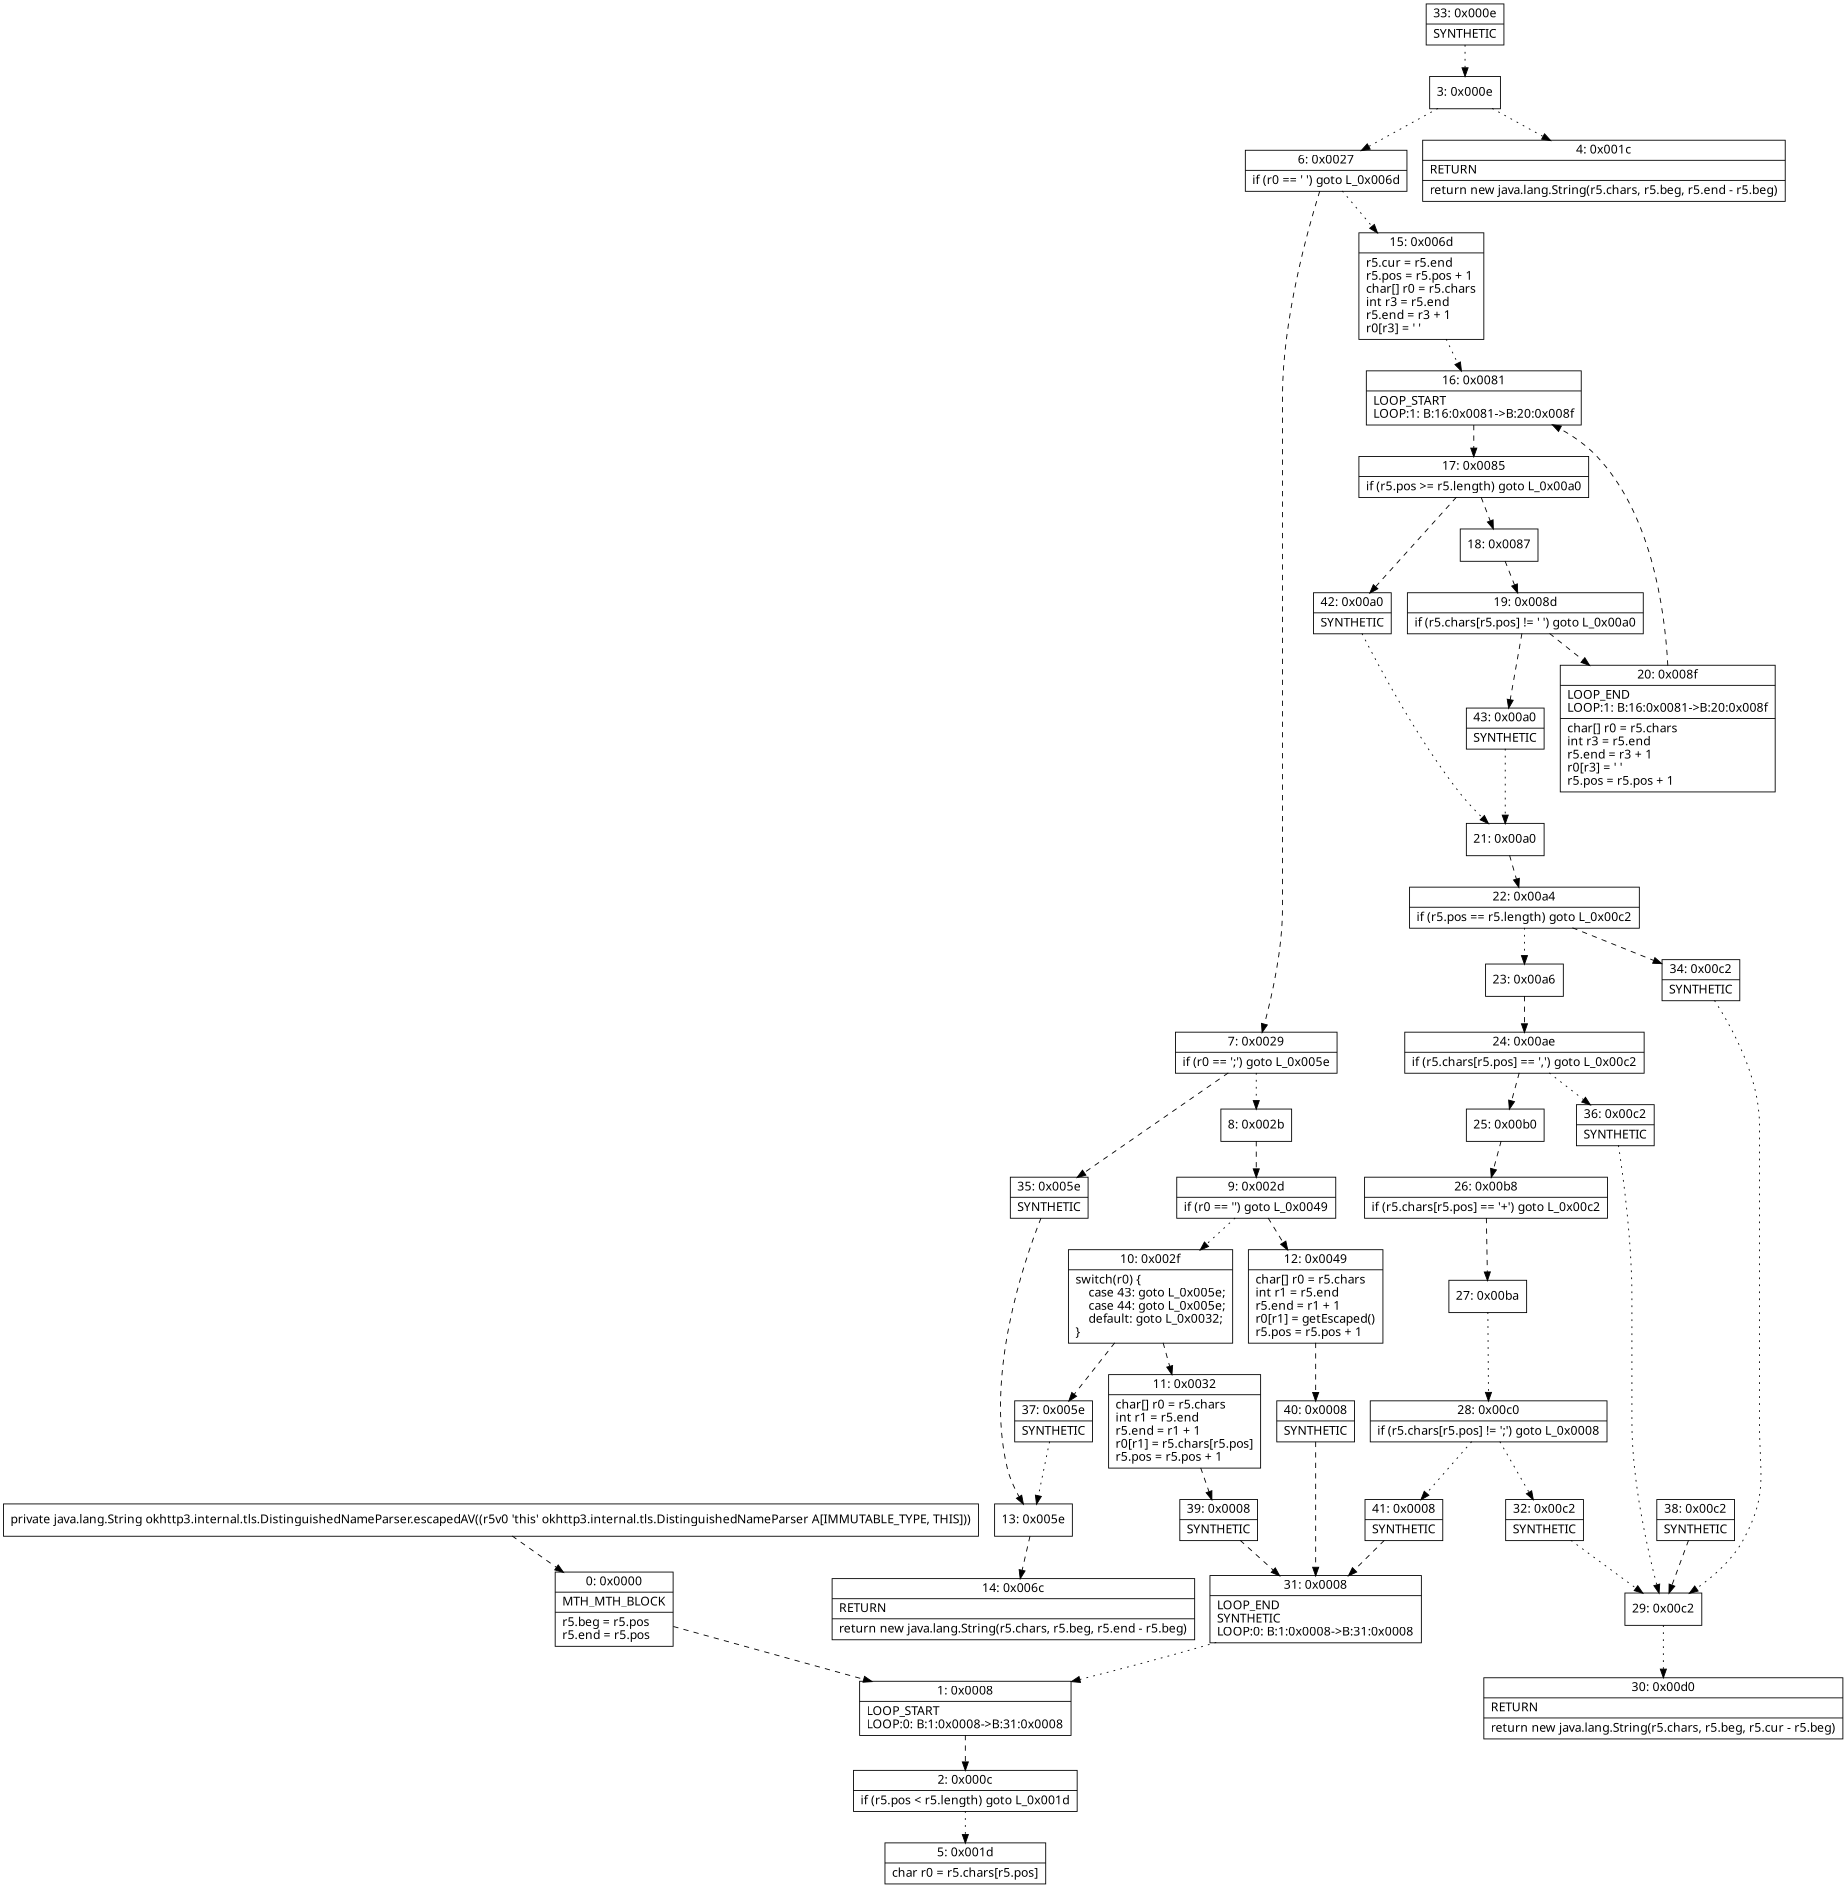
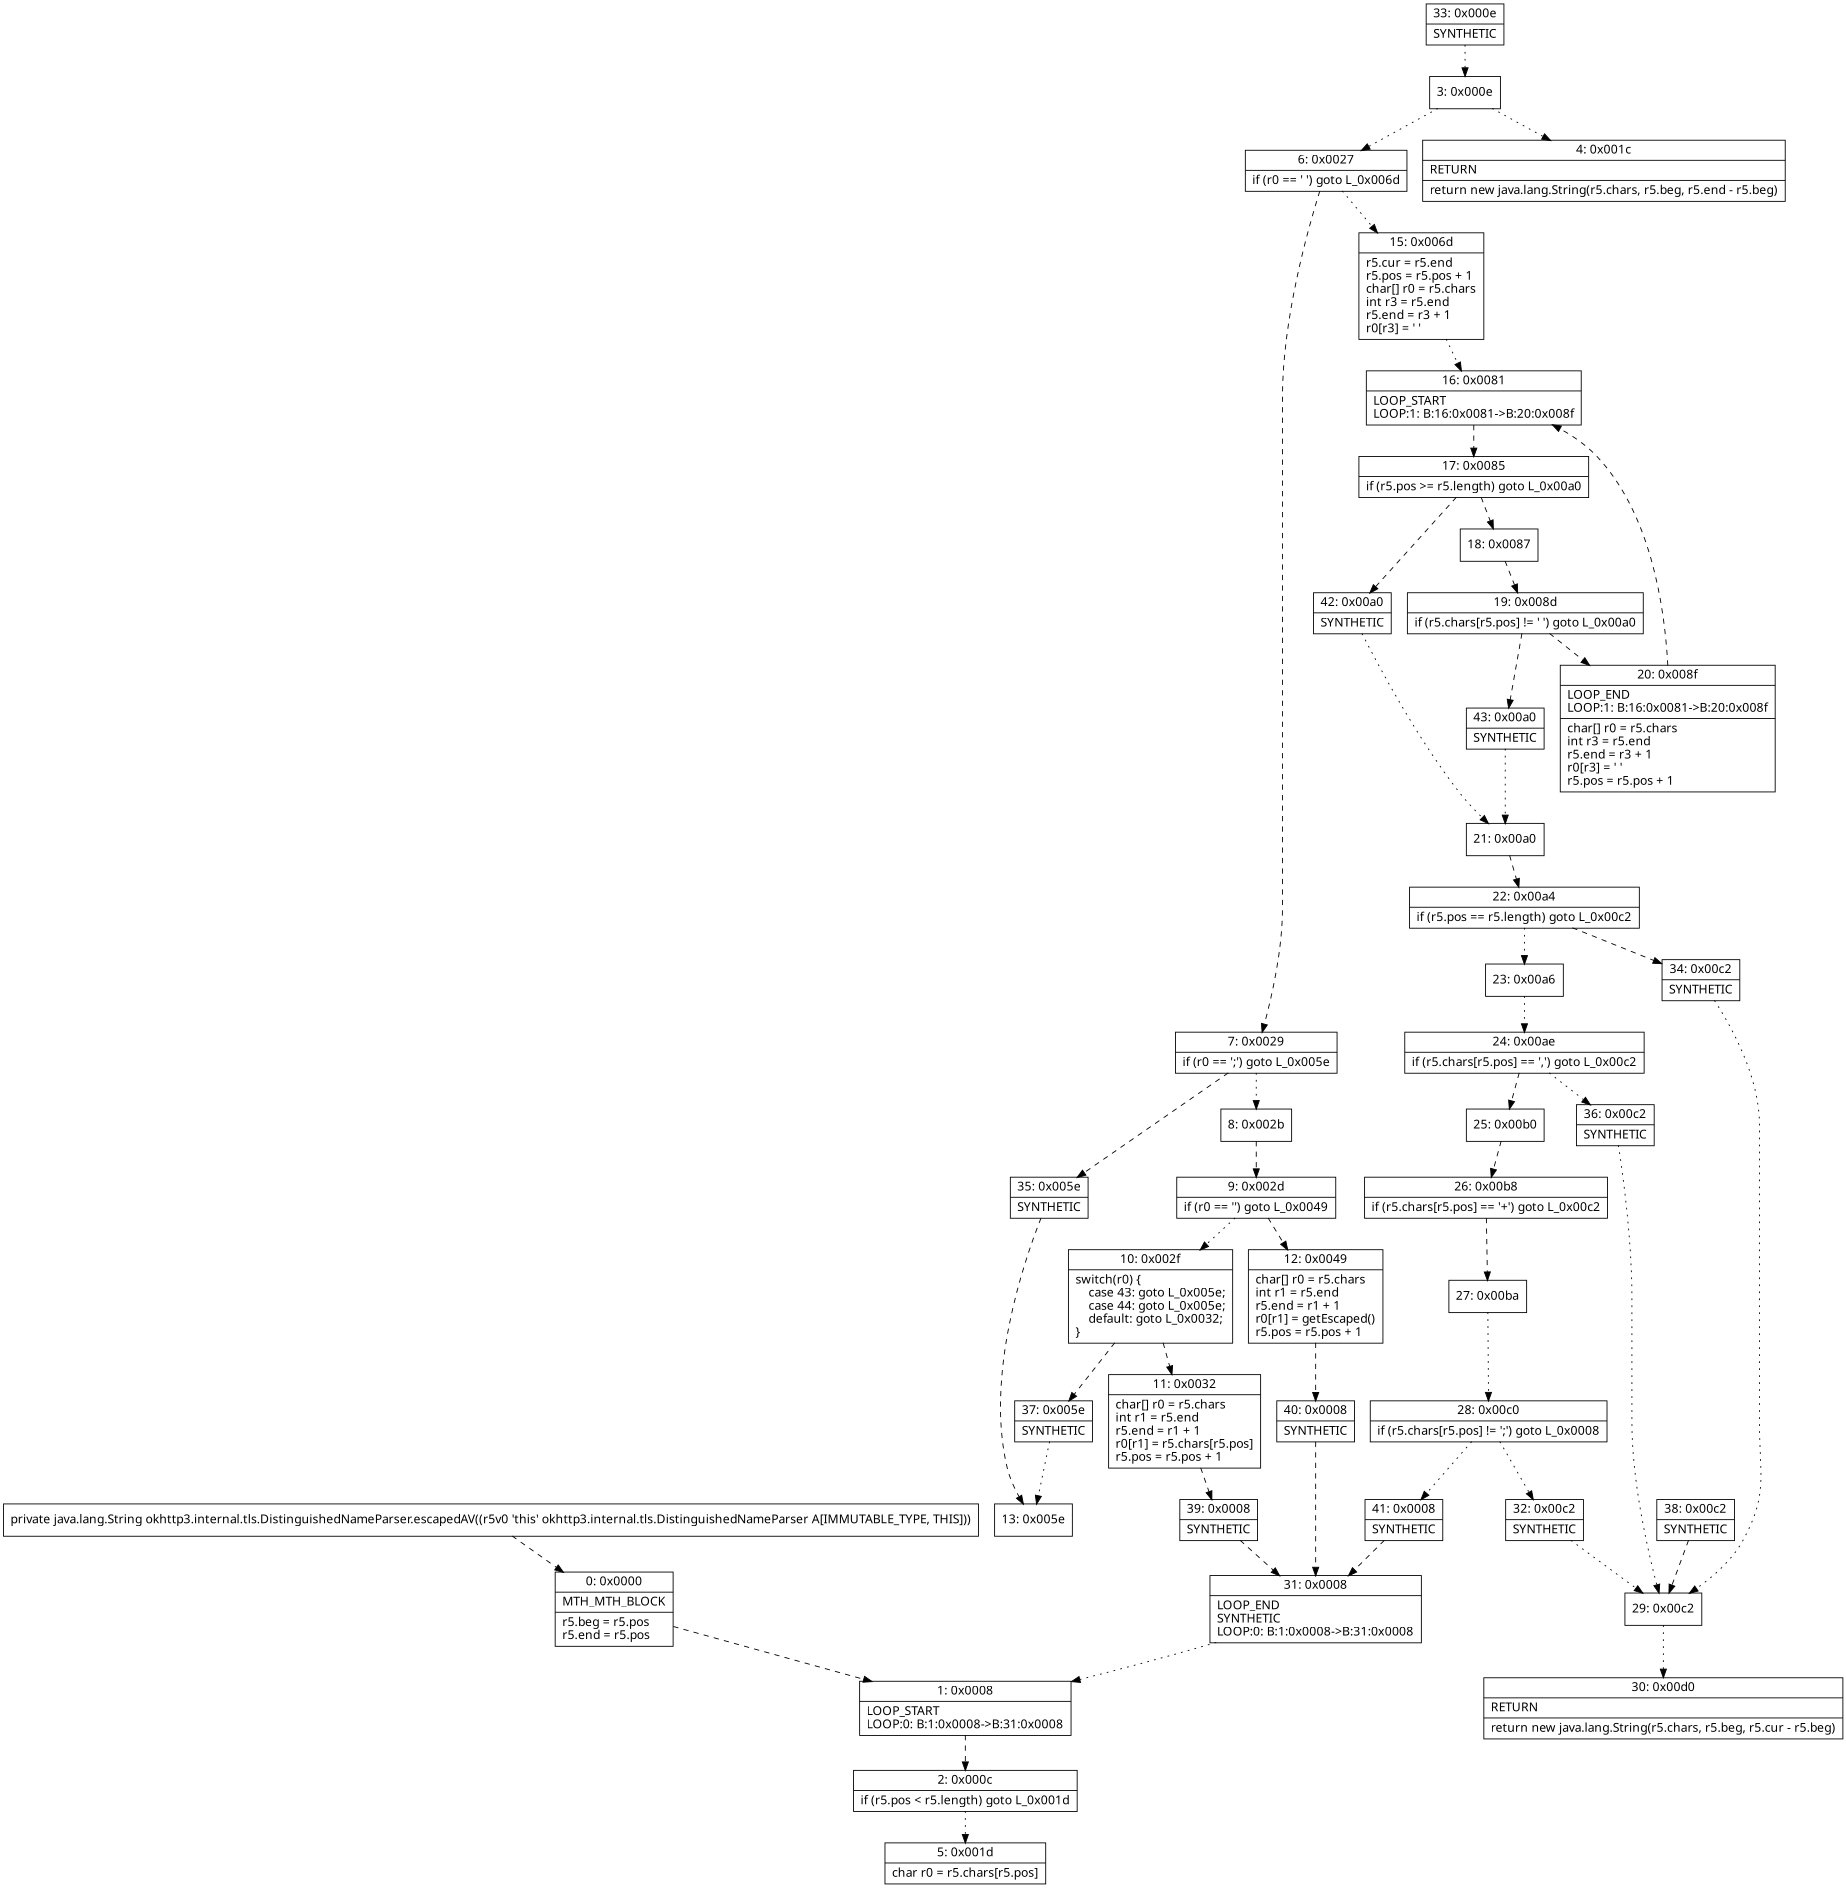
  digraph {
    fontname="Noto Sans"
    node [fontname="Noto Sans" shape=record]
    edge [fontname="Noto Sans" style=dashed]
    n1 [label="{0\:\ 0x0000|MTH_MTH_BLOCK\l|r5.beg = r5.pos\lr5.end = r5.pos\l}"]
    n2 [label="{1\:\ 0x0008|LOOP_START\lLOOP:0: B:1:0x0008\-\>B:31:0x0008\l}"]
    n3 [label="{2\:\ 0x000c|if (r5.pos \< r5.length) goto L_0x001d\l}"]
    n4 [label="{5\:\ 0x001d|char r0 = r5.chars[r5.pos]\l}"]
    n5 [label="{33\:\ 0x000e|SYNTHETIC\l}"]
    n6 [label="{3\:\ 0x000e}"]
    n7 [label="{4\:\ 0x001c|RETURN\l|return new java.lang.String(r5.chars, r5.beg, r5.end \- r5.beg)\l}"]
    n8 [label="{6\:\ 0x0027|if (r0 == ' ') goto L_0x006d\l}"]
    n9 [label="{7\:\ 0x0029|if (r0 == ';') goto L_0x005e\l}"]
    n10 [label="{15\:\ 0x006d|r5.cur = r5.end\lr5.pos = r5.pos + 1\lchar[] r0 = r5.chars\lint r3 = r5.end\lr5.end = r3 + 1\lr0[r3] = ' '\l}"]
    n11 [label="{8\:\ 0x002b}"]
    n12 [label="{35\:\ 0x005e|SYNTHETIC\l}"]
    n13 [label="{16\:\ 0x0081|LOOP_START\lLOOP:1: B:16:0x0081\-\>B:20:0x008f\l}"]
    n14 [label="{9\:\ 0x002d|if (r0 == '') goto L_0x0049\l}"]
    n15 [label="{13\:\ 0x005e}"]
    n16 [label="{10\:\ 0x002f|switch(r0) \{\l    case 43: goto L_0x005e;\l    case 44: goto L_0x005e;\l    default: goto L_0x0032;\l\}\l}"]
    n17 [label="{12\:\ 0x0049|char[] r0 = r5.chars\lint r1 = r5.end\lr5.end = r1 + 1\lr0[r1] = getEscaped()\lr5.pos = r5.pos + 1\l}"]
    n18 [label="{11\:\ 0x0032|char[] r0 = r5.chars\lint r1 = r5.end\lr5.end = r1 + 1\lr0[r1] = r5.chars[r5.pos]\lr5.pos = r5.pos + 1\l}"]
    n19 [label="{37\:\ 0x005e|SYNTHETIC\l}"]
    n20 [label="{40\:\ 0x0008|SYNTHETIC\l}"]
    n21 [label="{39\:\ 0x0008|SYNTHETIC\l}"]
    n22 [label="{31\:\ 0x0008|LOOP_END\lSYNTHETIC\lLOOP:0: B:1:0x0008\-\>B:31:0x0008\l}"]
-   n23 [label="{14\:\ 0x006c|RETURN\l|return new java.lang.String(r5.chars, r5.beg, r5.end \- r5.beg)\l}"]
    n24 [label="{17\:\ 0x0085|if (r5.pos \>= r5.length) goto L_0x00a0\l}"]
    n25 [label="{18\:\ 0x0087}"]
    n26 [label="{42\:\ 0x00a0|SYNTHETIC\l}"]
    n27 [label="{19\:\ 0x008d|if (r5.chars[r5.pos] != ' ') goto L_0x00a0\l}"]
    n28 [label="{21\:\ 0x00a0}"]
    n29 [label="{20\:\ 0x008f|LOOP_END\lLOOP:1: B:16:0x0081\-\>B:20:0x008f\l|char[] r0 = r5.chars\lint r3 = r5.end\lr5.end = r3 + 1\lr0[r3] = ' '\lr5.pos = r5.pos + 1\l}"]
    n30 [label="{43\:\ 0x00a0|SYNTHETIC\l}"]
    n31 [label="{22\:\ 0x00a4|if (r5.pos == r5.length) goto L_0x00c2\l}"]
    n32 [label="{23\:\ 0x00a6}"]
    n33 [label="{34\:\ 0x00c2|SYNTHETIC\l}"]
    n34 [label="{24\:\ 0x00ae|if (r5.chars[r5.pos] == ',') goto L_0x00c2\l}"]
    n35 [label="{29\:\ 0x00c2}"]
    n36 [label="{25\:\ 0x00b0}"]
    n37 [label="{36\:\ 0x00c2|SYNTHETIC\l}"]
    n38 [label="{26\:\ 0x00b8|if (r5.chars[r5.pos] == '+') goto L_0x00c2\l}"]
    n39 [label="{27\:\ 0x00ba}"]
    n40 [label="{28\:\ 0x00c0|if (r5.chars[r5.pos] != ';') goto L_0x0008\l}"]
    n41 [label="{38\:\ 0x00c2|SYNTHETIC\l}"]
    n42 [label="{32\:\ 0x00c2|SYNTHETIC\l}"]
    n43 [label="{41\:\ 0x0008|SYNTHETIC\l}"]
    n44 [label="{30\:\ 0x00d0|RETURN\l|return new java.lang.String(r5.chars, r5.beg, r5.cur \- r5.beg)\l}"]
    n45 [label="{private java.lang.String okhttp3.internal.tls.DistinguishedNameParser.escapedAV((r5v0 'this' okhttp3.internal.tls.DistinguishedNameParser A[IMMUTABLE_TYPE, THIS])) }"]
    n1 -> n2
    n2 -> n3
    n3 -> n4 [style=dotted]
    n5 -> n6 [style=dotted]
    n6 -> n7 [style=dotted]
    n6 -> n8 [style=dotted]
    n8 -> n9
    n8 -> n10 [style=dotted]
    n9 -> n11 [style=dotted]
    n9 -> n12
    n10 -> n13 [style=dotted]
    n11 -> n14
    n12 -> n15
    n13 -> n24
    n14 -> n16 [style=dotted]
    n14 -> n17
-   n15 -> n23
    n16 -> n18
    n16 -> n19
    n17 -> n20
    n18 -> n21
    n19 -> n15 [style=dotted]
    n20 -> n22
    n21 -> n22
    n22 -> n2 [style=dotted]
    n24 -> n25
    n24 -> n26
    n25 -> n27
    n26 -> n28 [style=dotted]
    n27 -> n29
    n27 -> n30
    n28 -> n31
    n29 -> n13
    n30 -> n28 [style=dotted]
    n31 -> n32 [style=dotted]
    n31 -> n33
-   n32 -> n34
+   n32 -> n34 [style=dotted]
    n33 -> n35 [style=dotted]
    n34 -> n36
    n34 -> n37 [style=dotted]
    n35 -> n44 [style=dotted]
    n36 -> n38
    n37 -> n35 [style=dotted]
    n38 -> n39
    n39 -> n40 [style=dotted]
    n40 -> n42 [style=dotted]
    n40 -> n43 [style=dotted]
    n41 -> n35
    n42 -> n35 [style=dotted]
    n43 -> n22
    n45 -> n1
  }
